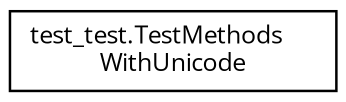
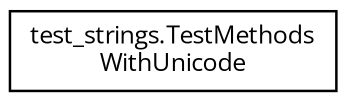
  digraph {
    rankdir=LR
    fontname="Open Sans"
-   n1 [color=black fillcolor=white fontname="Open Sans" fontsize=10 height=0.2 label="test_test.TestMethods\lWithUnicode" shape=record style=filled width=0.4]
+   n1 [color=black fillcolor=white fontname="Open Sans" fontsize=10 height=0.2 label="test_strings.TestMethods\lWithUnicode" shape=record style=filled width=0.4]
  }
